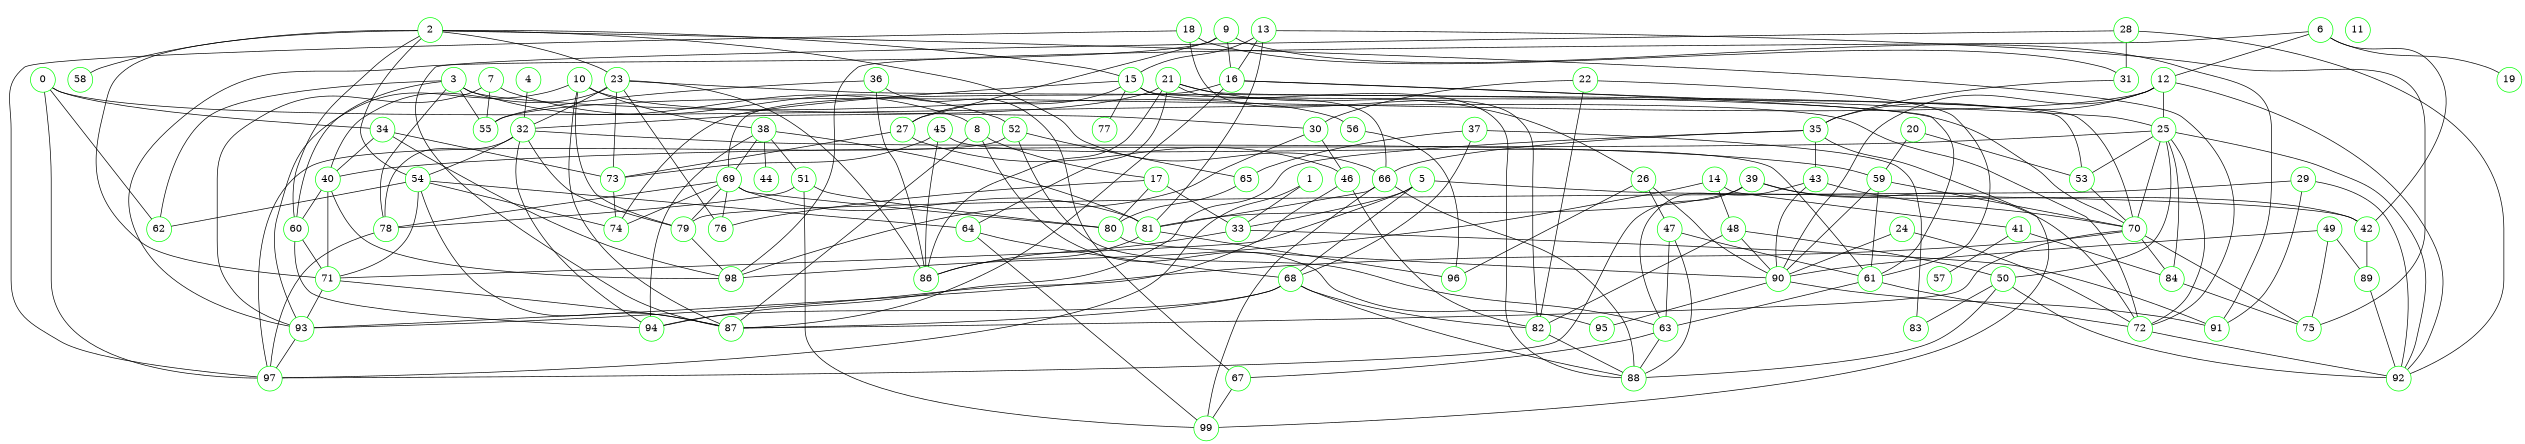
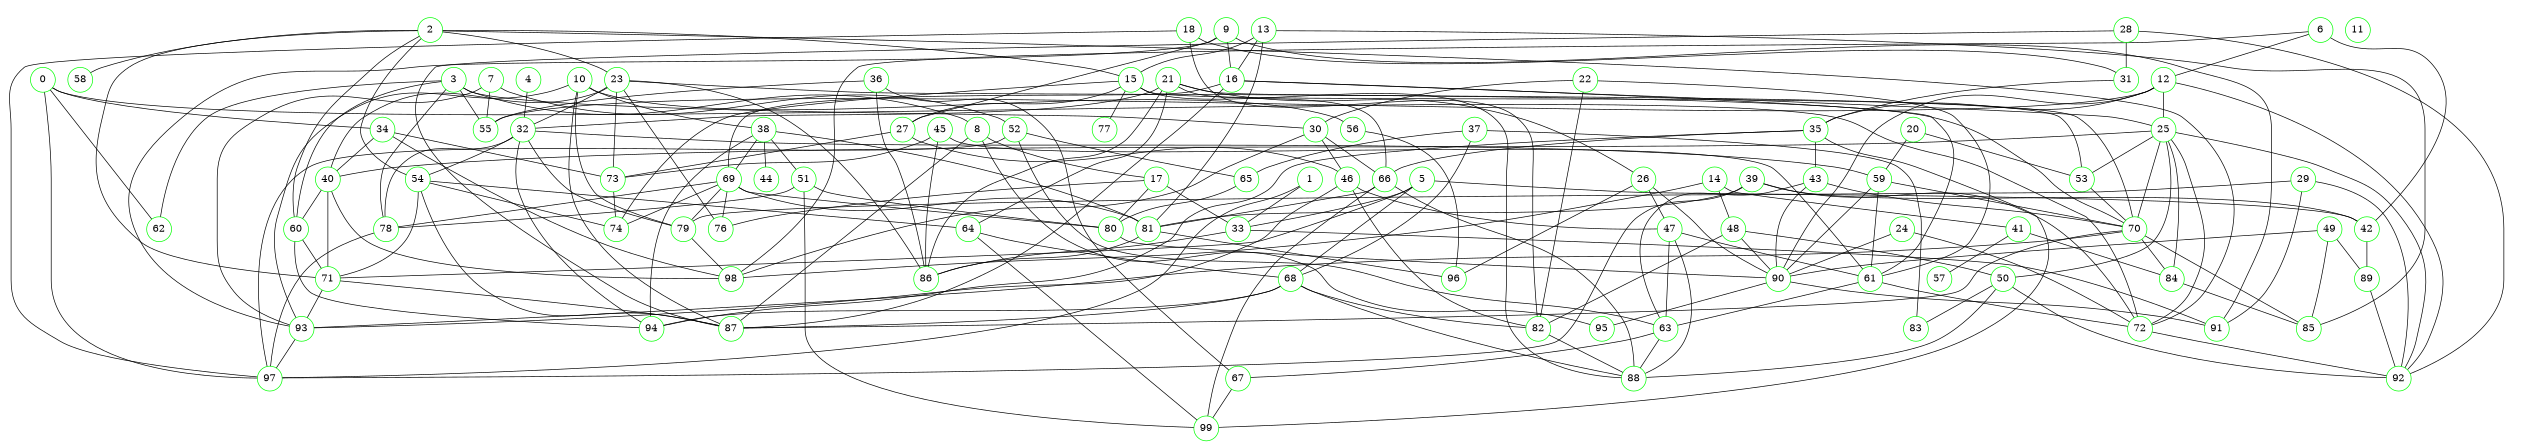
  graph {
    node [color=green fillcolor=white fixedsize=true shape=circle style=filled]
    0
    97
    34
    72
    62
    98
    73
    40
    92
    74
    1
    33
    86
    91
    2
    66
    54
    71
    23
    60
    58
    15
    81
    99
    88
    64
    87
    93
    32
    70
    76
    94
    53
    27
    77
    96
    68
    82
    59
    78
    79
    84
-   85 [label=75]
+   85
    90
    61
    95
    63
    67
    46
    47
    3
    55
    8
    30
    17
    80
    4
    5
    42
    89
    6
-   19
    12
    35
    25
    43
    50
    83
    7
    52
    65
    9
    16
    69
    10
    38
    56
    51
    44
    11
    13
    14
    48
    41
    57
    18
    31
    20
    21
    26
    22
    24
    28
    29
    36
    37
    39
    45
    49
    0 -- 97
    0 -- 34
    0 -- 72
    0 -- 62
    34 -- 98
    34 -- 73
    34 -- 40
    72 -- 92
    73 -- 74
    40 -- 98
    40 -- 71
    40 -- 60
    1 -- 97
    1 -- 33
    33 -- 86
    33 -- 91
    2 -- 72
-   2 -- 66
+   30 -- 66
    2 -- 54
    2 -- 71
    2 -- 23
    2 -- 60
    2 -- 58
    2 -- 15
    66 -- 81
    66 -- 99
    66 -- 88
-   54 -- 62
    54 -- 74
    54 -- 71
    54 -- 64
    54 -- 87
    71 -- 87
    71 -- 93
    23 -- 73
    23 -- 40
    23 -- 86
    23 -- 32
    23 -- 70
    23 -- 76
    60 -- 71
    60 -- 94
    15 -- 74
    15 -- 88
    15 -- 53
    15 -- 27
    15 -- 77
    81 -- 86
    81 -- 96
    64 -- 99
    64 -- 68
    93 -- 97
    32 -- 54
    32 -- 94
    32 -- 59
    32 -- 78
    32 -- 79
    70 -- 87
    70 -- 93
    70 -- 84
    70 -- 85
    53 -- 70
    27 -- 73
    27 -- 46
    68 -- 88
    68 -- 87
    68 -- 94
    68 -- 82
    82 -- 88
    59 -- 70
    59 -- 90
    59 -- 61
    78 -- 97
    79 -- 98
    84 -- 85
    90 -- 91
    90 -- 95
    61 -- 72
    61 -- 63
    63 -- 88
    63 -- 67
    67 -- 99
    46 -- 93
    46 -- 82
+   46 -- 47
    47 -- 88
    47 -- 61
    47 -- 63
    3 -- 62
    3 -- 60
    3 -- 78
    3 -- 55
    3 -- 8
    3 -- 30
    8 -- 87
    8 -- 95
    8 -- 17
    30 -- 98
    30 -- 46
    17 -- 33
    17 -- 76
    17 -- 80
    80 -- 90
    4 -- 32
    5 -- 33
    5 -- 71
    5 -- 68
    5 -- 42
    42 -- 89
    89 -- 92
    6 -- 98
    6 -- 42
-   6 -- 19
    6 -- 12
    12 -- 92
    12 -- 90
    12 -- 55
    12 -- 35
    12 -- 25
    35 -- 66
    35 -- 99
    35 -- 94
    35 -- 43
    25 -- 72
    25 -- 40
    25 -- 92
    25 -- 70
    25 -- 53
    25 -- 84
    25 -- 50
    43 -- 70
    43 -- 90
    43 -- 63
    50 -- 92
    50 -- 88
    50 -- 83
    7 -- 93
    7 -- 55
    7 -- 52
    52 -- 97
    52 -- 63
    52 -- 65
    65 -- 80
    9 -- 91
    9 -- 93
    9 -- 27
    9 -- 16
    16 -- 87
    16 -- 61
    16 -- 25
    16 -- 69
    69 -- 74
    69 -- 81
    69 -- 76
    69 -- 78
    69 -- 79
    69 -- 80
    10 -- 87
    10 -- 93
    10 -- 79
    10 -- 38
    10 -- 56
    38 -- 81
    38 -- 94
    38 -- 69
    38 -- 51
    38 -- 44
    56 -- 96
    51 -- 99
    51 -- 78
    51 -- 80
    13 -- 15
    13 -- 81
    13 -- 85
    13 -- 16
    14 -- 98
    14 -- 48
    14 -- 41
    48 -- 82
    48 -- 90
    48 -- 50
    41 -- 84
    41 -- 57
    18 -- 97
    18 -- 82
    18 -- 31
    31 -- 35
    20 -- 53
    20 -- 59
    21 -- 86
    21 -- 66
    21 -- 64
    21 -- 32
    21 -- 70
    21 -- 26
    26 -- 96
    26 -- 90
    26 -- 47
    22 -- 82
    22 -- 61
    22 -- 30
    24 -- 72
    24 -- 90
    28 -- 92
    28 -- 87
    28 -- 31
    29 -- 92
    29 -- 91
    29 -- 79
    36 -- 86
    36 -- 67
    36 -- 55
    37 -- 68
    37 -- 83
    37 -- 65
    39 -- 97
    39 -- 72
    39 -- 81
    39 -- 42
    45 -- 73
    45 -- 86
    45 -- 61
    49 -- 85
    49 -- 90
    49 -- 89
  }
